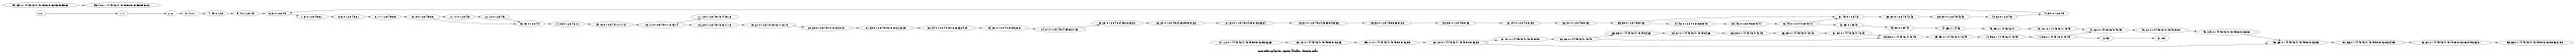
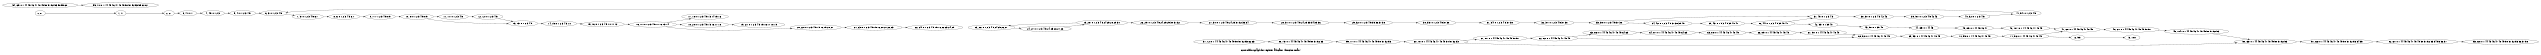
  digraph {
    label="Control-flow-graph for register allocator (function _man)"
    rankdir=LR
    n1 [label="0, 0: "]
    n2 [label="1, 1: "]
    n3 [label="2, 2: "]
    n4 [label="3, 41: 0 1 "]
    n5 [label="4, 49: 0 1 2 3 "]
    n6 [label="5, 4: 0 1 2 3 4 5 "]
    n7 [label="6, 3: 0 1 2 3 4 5 "]
    n8 [label="7, 5: 0 1 2 3 4 5 6 7 "]
    n9 [label="8, 6: 0 1 2 3 4 5 6 7 "]
    n10 [label="9, 7: 7 1 2 3 4 5 8 9"]
    n11 [label="10, 8: 0 1 2 3 4 5 8 9 "]
    n12 [label="11, 11: 0 1 2 3 4 5 "]
    n13 [label="13, 13: 0 1 2 3 4 5 "]
    n14 [label="12, 12: 0 1 2 3 4 5 "]
    n15 [label="14, 15: 0 1 2 3 4 5 10 "]
    n16 [label="15, 16: 0 1 2 3 4 5 10 11 12 "]
    n17 [label="16, 17: 0 1 2 3 4 5 11 12 13 14 "]
    n18 [label="17, 18: 0 1 2 3 4 5 13 14 15 16 "]
    n19 [label="18, 20: 0 1 2 3 4 5 15 16 17 18 "]
    n20 [label="19, 21: 0 1 2 3 4 5 15 16 17 18 19 "]
    n21 [label="20, 22: 0 1 2 3 4 5 15 16 19 20 21 "]
    n22 [label="21, 23: 0 1 2 3 4 5 15 16 20 21 22 23 "]
    n23 [label="22, 24: 0 1 2 3 4 5 15 16 22 23 24 25 "]
    n24 [label="23, 26: 0 1 2 3 4 5 24 25 26 27 "]
    n25 [label="24, 27: 0 1 2 3 4 5 24 25 26 27 28 "]
    n26 [label="25, 28: 0 1 2 3 4 5 24 25 28 29 30 "]
    n27 [label="26, 29: 0 1 2 3 4 5 24 25 29 30 31 32 "]
    n28 [label="27, 30: 0 1 2 3 4 5 24 25 31 32 33 34 "]
    n29 [label="28, 31: 0 1 2 3 4 5 24 25 33 34 35 36 "]
    n30 [label="29, 32: 0 1 2 3 4 5 35 36 37 38 "]
    n31 [label="30, 33: 0 1 2 3 4 5 37 38 "]
    n32 [label="31, 34: 0 1 2 3 4 5 37 38 "]
    n33 [label="32, 37: 0 1 2 3 4 5 37 38 "]
    n34 [label="33, 38: 0 1 2 3 4 5 37 38 "]
    n35 [label="37, 48: 0 1 2 3 4 5 "]
    n36 [label="38, 50: 0 1 2 3 4 5 42 43 "]
    n37 [label="34, 42: 0 1 2 3 4 5 37 38 39 40 "]
-   n38 [label="35, 43: 0 1 2 3 4 5 39 40 41 "]
+   n38 [label="35, 43: 0 1 5 3 4 5 39 40 41"]
    n39 [label="36, 44: 0 1 2 3 4 5 39 40 41 "]
    n40 [label="42, 55: 0 1 39 40 "]
    n41 [label="43, 58: 0 1 39 40 "]
    n42 [label="39, 51: 0 1 2 3 4 5 42 43 "]
    n43 [label="40, 52: 0 1 2 3 4 5 "]
    n44 [label="41, 54: 0 1 2 3 4 5 "]
    n45 [label="44, 65: 0 1 44 45 "]
    n46 [label="45, 85: 0 1 44 45 46 47 "]
    n47 [label="46, 107: 0 1 44 45 46 47 48 49 "]
    n48 [label="47, 60: 0 1 44 45 46 47 48 49 "]
    n49 [label="48, 61: 0 1 44 45 46 47 48 49 50 51 "]
    n50 [label="49, 104: 0 1 44 45 46 47 48 49 50 51 52 53 "]
    n51 [label="50, 63: 0 1 44 45 46 47 48 49 50 51 52 53 "]
    n52 [label="51, 66: 0 1 44 45 46 47 48 49 50 51 52 53 54 55 "]
    n53 [label="52, 67: 0 1 44 45 46 47 48 49 50 51 52 53 54 55 56 57 "]
    n54 [label="53, 68: 0 1 44 45 46 47 48 49 50 51 52 53 56 57 58 "]
    n55 [label="54, 69: 0 1 44 45 46 47 48 49 50 51 52 53 58 59 60 "]
    n56 [label="55, 70: 0 1 44 45 46 47 48 49 50 51 52 53 59 60 61 "]
    n57 [label="57, 72: 0 1 44 45 46 47 48 49 50 51 52 53 62 63 "]
    n58 [label="58, 75: 0 1 44 45 46 47 48 49 50 51 52 53 "]
    n59 [label="59, 77: 0 1 44 45 46 47 48 49 50 51 52 53 "]
    n60 [label="60, 78: 0 1 44 45 46 47 48 49 50 51 52 53 "]
    n61 [label="61, 81: 0 1 44 45 46 47 48 49 50 51 "]
    n62 [label="62, 82: 0 1 44 45 46 47 48 49 "]
    n63 [label="63, 86: 0 1 44 45 46 47 48 49 64 65 "]
    n64 [label="68, 92: 0 1 44 45 46 47 48 49 "]
    n65 [label="64, 87: 0 1 44 45 46 47 48 49 64 65 "]
    n66 [label="69, 93: 0 1 44 45 46 47 48 49 "]
    n67 [label="65, 88: 0 1 44 45 46 47 48 49 "]
    n68 [label="66, 89: 0 1 44 45 46 47 48 49 "]
    n69 [label="67, 90: 0 1 44 45 46 47 48 49 "]
    n70 [label="70, 95: 0 1 44 45 46 47 48 49 "]
    n71 [label="71, 96: 0 1 44 45 46 47 48 49 "]
    n72 [label="72, 99: "]
    n73 [label="73, 100: "]
    n1 -> n2
    n2 -> n3
    n3 -> n4
    n4 -> n5
    n5 -> n6
    n6 -> n7
    n7 -> n8
    n8 -> n9
    n9 -> n10
    n10 -> n11
    n11 -> n12
    n11 -> n13
    n12 -> n14
    n13 -> n15
    n14 -> n13
    n15 -> n16
    n16 -> n17
    n17 -> n18
    n17 -> n19
    n19 -> n20
-   n20 -> n21
+   n17 -> n21
    n21 -> n22
    n22 -> n23
-   n23 -> n24
+   n26 -> n24
    n24 -> n25
    n25 -> n26
    n26 -> n27
    n27 -> n28
    n28 -> n29
    n29 -> n30
    n30 -> n31
    n31 -> n32
    n32 -> n33
    n33 -> n34
    n34 -> n35
    n34 -> n37
    n35 -> n36
    n36 -> n42
    n37 -> n38
    n38 -> n39
    n39 -> n35
    n39 -> n40
    n40 -> n41
    n41 -> n45
    n42 -> n43
    n43 -> n44
    n44 -> n7
    n45 -> n46
    n46 -> n47
    n47 -> n48
    n48 -> n49
    n49 -> n50
    n50 -> n51
    n51 -> n52
    n52 -> n53
    n53 -> n54
    n55 -> n56
    n57 -> n58
    n58 -> n59
    n59 -> n60
    n60 -> n51
    n60 -> n61
    n61 -> n62
    n62 -> n63
    n62 -> n64
    n63 -> n65
    n64 -> n66
    n65 -> n67
    n66 -> n70
    n67 -> n68
    n68 -> n69
    n69 -> n64
    n70 -> n71
    n71 -> n48
    n71 -> n72
    n72 -> n73
  }
